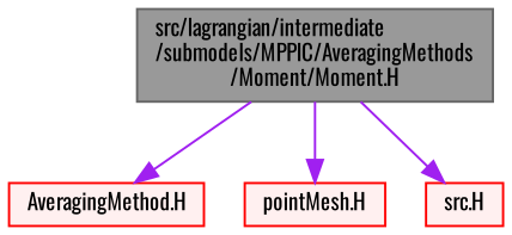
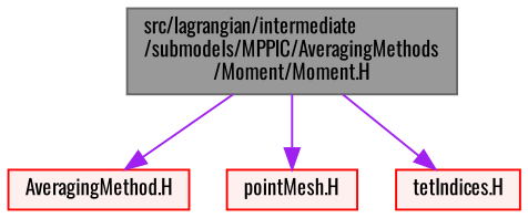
  digraph {
    fontname=Oswald
    node [color=red fillcolor="#FFF0F0" fontname=Oswald fontsize=10 shape=box style=filled]
    edge [color=purple fontname=Oswald fontsize=10 labelfontname=Helvetica labelfontsize=10 style=solid]
    n1 [color=gray40 fillcolor=grey60 fontcolor=black height=0.2 label="src/lagrangian/intermediate\l/submodels/MPPIC/AveragingMethods\l/Moment/Moment.H" width=0.4]
    n2 [height=0.2 label="AveragingMethod.H" width=0.4]
    n3 [height=0.2 label="pointMesh.H" width=0.4]
-   n4 [height=0.2 label="src.H" width=0.4]
+   n4 [height=0.2 label="tetIndices.H" width=0.4]
    n1 -> n2
    n1 -> n3
    n1 -> n4
  }
